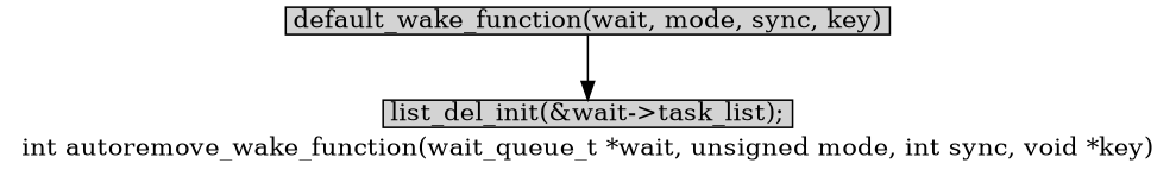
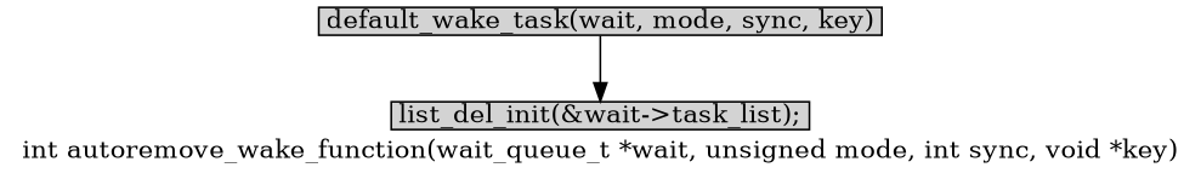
  digraph {
    label="int autoremove_wake_function(wait_queue_t *wait, unsigned mode, int sync, void *key)"
    node [margin="0.05,0.005" shape=box style=filled]
-   n1 [height=0.1 label="default_wake_function(wait, mode, sync, key)" width=0.1]
+   n1 [height=0.1 label="default_wake_task(wait, mode, sync, key)" width=0.1]
    n2 [height=0.1 label="list_del_init(&wait->task_list);" width=0.1]
    n1 -> n2
  }
